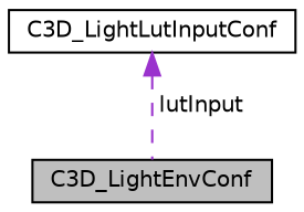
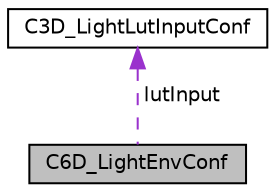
  digraph {
    node [color=black fontname=Helvetica fontsize=10 shape=record style=filled]
-   n1 [fillcolor=grey75 fontcolor=black height=0.2 label=C3D_LightEnvConf width=0.4]
+   n1 [fillcolor=grey75 fontcolor=black height=0.2 label=C6D_LightEnvConf width=0.4]
    n2 [fillcolor=white height=0.2 label=C3D_LightLutInputConf width=0.4]
    n2 -> n1 [color=darkorchid3 dir=back fontname=Helvetica fontsize=10 label=" lutInput" labelfontname=Helvetica labelfontsize=10 style=dashed]
  }
